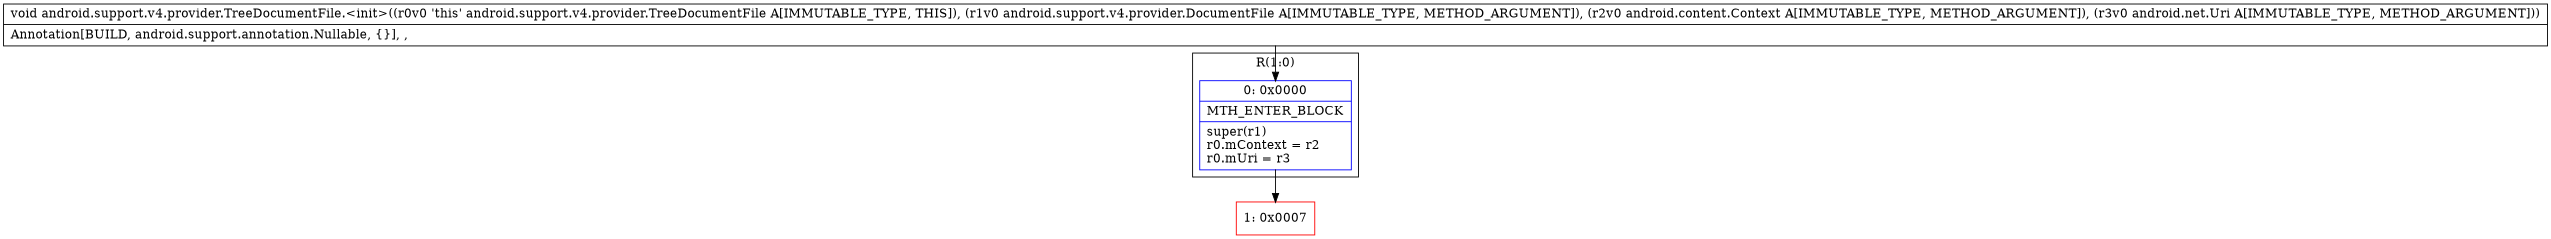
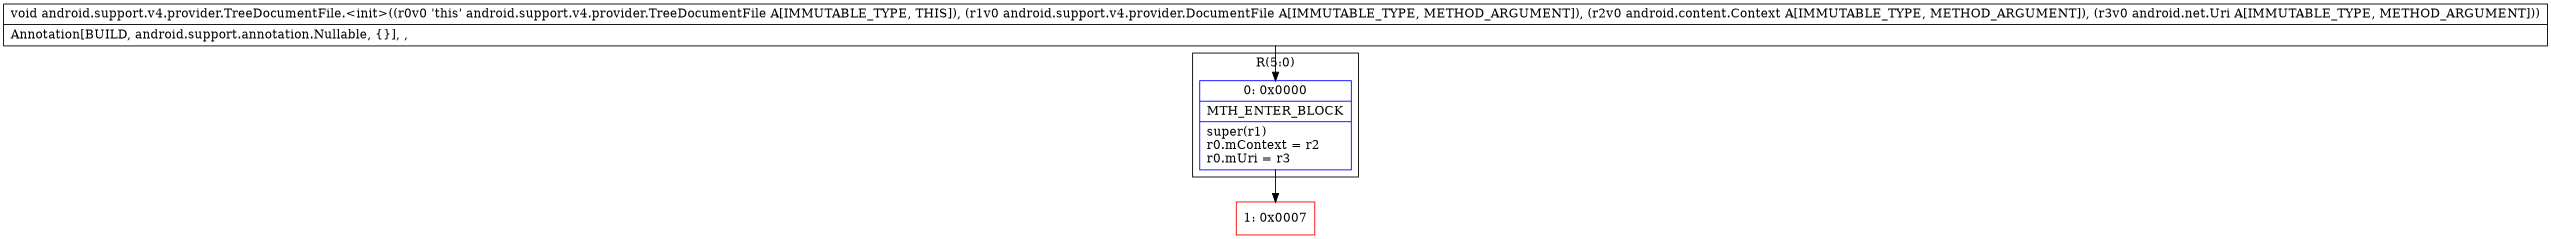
  digraph {
    node [shape=record]
    n1 [color=blue label="{0\:\ 0x0000|MTH_ENTER_BLOCK\l|super(r1)\lr0.mContext = r2\lr0.mUri = r3\l}"]
    n2 [color=red label="{1\:\ 0x0007}"]
    n3 [label="{void android.support.v4.provider.TreeDocumentFile.\<init\>((r0v0 'this' android.support.v4.provider.TreeDocumentFile A[IMMUTABLE_TYPE, THIS]), (r1v0 android.support.v4.provider.DocumentFile A[IMMUTABLE_TYPE, METHOD_ARGUMENT]), (r2v0 android.content.Context A[IMMUTABLE_TYPE, METHOD_ARGUMENT]), (r3v0 android.net.Uri A[IMMUTABLE_TYPE, METHOD_ARGUMENT]))  | Annotation[BUILD, android.support.annotation.Nullable, \{\}], , \l}"]
    subgraph cluster_1 {
-     label="R(1:0)"
+     label="R(5:0)"
      n1
    }
    n1 -> n2
    n3 -> n1
  }
